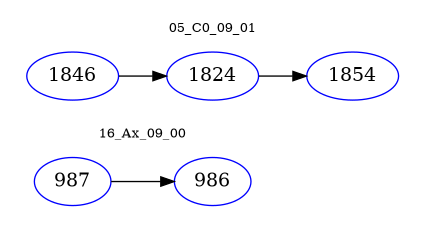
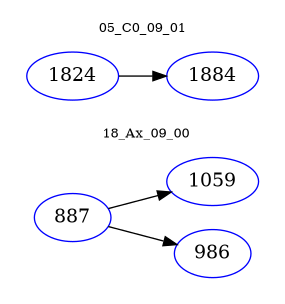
  digraph {
    rankdir=LR
    node [color=blue]
    edge [color=black]
-   n1 [label=987]
+   n1 [label=887]
    n2 [label=986]
-   n4 [label=1846]
+   n3 [label=1059]
    n5 [label=1824]
-   n6 [label=1854]
+   n6 [label=1884]
    subgraph cluster_1 {
      color=white
      fontsize=10
-     label="16_Ax_09_00"
+     label="18_Ax_09_00"
      n1
      n2
+     n3
    }
    subgraph cluster_2 {
      color=white
      fontsize=10
      label="05_C0_09_01"
-     n4
      n5
      n6
    }
    n1 -> n2
-   n4 -> n5
+   n1 -> n3
    n5 -> n6
  }
